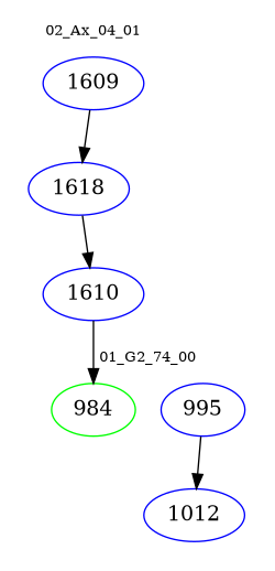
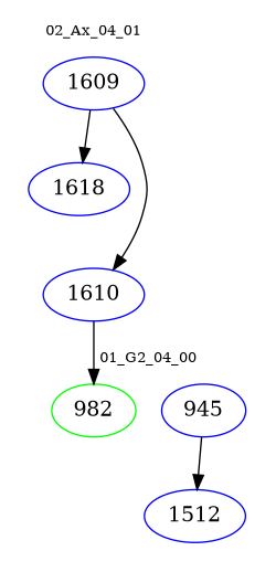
  digraph {
    node [color=blue]
    edge [color=black]
    n1 [label=1609]
    n2 [label=1618]
    n3 [label=1610]
-   n4 [label=995]
-   n5 [color=green label=984]
-   n6 [label=1012]
+   n4 [label=945]
+   n5 [color=green label=982]
+   n6 [label=1512]
    subgraph cluster_1 {
      color=white
      fontsize=10
      label="02_Ax_04_01"
      n1
      n2
      n3
    }
    subgraph cluster_2 {
      color=white
      fontsize=10
-     label="01_G2_74_00"
+     label="01_G2_04_00"
      n4
      n5
      n6
    }
    n1 -> n2
-   n2 -> n3
+   n1 -> n3
    n3 -> n5
    n4 -> n6
  }
